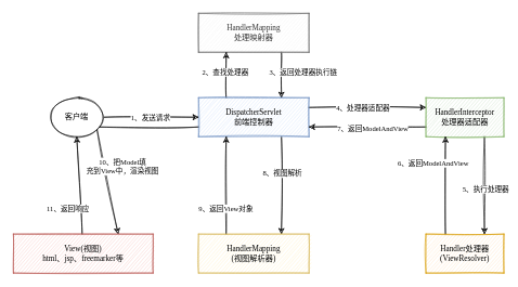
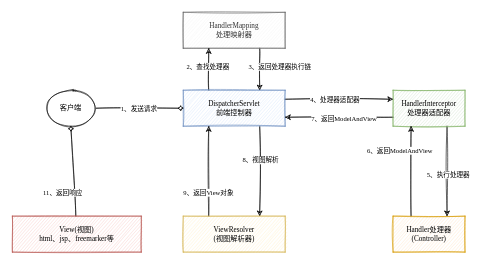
  <mxCell id="0" />
  <mxCell id="1" parent="0" />
  <mxCell id="2" value="" style="edgeStyle=none;html=1;fontFamily=Lucida Console;sketch=1;exitX=0.75;exitY=1;exitDx=0;exitDy=0;entryX=0.75;entryY=0;entryDx=0;entryDy=0;" edge="1" parent="1" source="4" target="13"><mxGeometry relative="1" as="geometry"><Array as="points" /></mxGeometry></mxCell>
  <mxCell id="3" value="3、返回处理器执行链" style="edgeLabel;html=1;align=center;verticalAlign=middle;resizable=0;points=[];fontFamily=Lucida Console;" vertex="1" connectable="0" parent="2"><mxGeometry x="-0.457" y="-4" relative="1" as="geometry"><mxPoint x="37" y="11" as="offset" /></mxGeometry></mxCell>
  <mxCell id="4" value="HandlerMapping&lt;br&gt;处理映射器" style="rounded=0;whiteSpace=wrap;html=1;sketch=1;glass=0;fontFamily=Lucida Console;fillColor=#f5f5f5;strokeColor=#666666;fontColor=#333333;" vertex="1" parent="1"><mxGeometry x="305" y="20" width="170" height="60" as="geometry" /></mxCell>
  <mxCell id="5" value="" style="edgeStyle=none;sketch=1;html=1;fontFamily=Lucida Console;exitX=0.25;exitY=0;exitDx=0;exitDy=0;entryX=0.25;entryY=1;entryDx=0;entryDy=0;" edge="1" parent="1" source="13" target="4"><mxGeometry relative="1" as="geometry" /></mxCell>
  <mxCell id="6" value="2、查找处理器" style="edgeLabel;html=1;align=center;verticalAlign=middle;resizable=0;points=[];fontFamily=Lucida Console;" vertex="1" connectable="0" parent="5"><mxGeometry x="0.543" y="2" relative="1" as="geometry"><mxPoint y="14" as="offset" /></mxGeometry></mxCell>
  <mxCell id="7" style="edgeStyle=none;sketch=1;html=1;exitX=1;exitY=0.25;exitDx=0;exitDy=0;fontFamily=Lucida Console;entryX=0;entryY=0.25;entryDx=0;entryDy=0;" edge="1" parent="1" source="13" target="21"><mxGeometry relative="1" as="geometry"><mxPoint x="575" y="165" as="targetPoint" /></mxGeometry></mxCell>
  <mxCell id="8" value="4、处理器适配器" style="edgeLabel;html=1;align=center;verticalAlign=middle;resizable=0;points=[];fontFamily=Lucida Console;" vertex="1" connectable="0" parent="7"><mxGeometry x="-0.212" relative="1" as="geometry"><mxPoint x="11" as="offset" /></mxGeometry></mxCell>
  <mxCell id="9" style="edgeStyle=none;sketch=1;html=1;exitX=0.75;exitY=1;exitDx=0;exitDy=0;entryX=0.75;entryY=0;entryDx=0;entryDy=0;fontFamily=Lucida Console;" edge="1" parent="1" source="13" target="27"><mxGeometry relative="1" as="geometry" /></mxCell>
  <mxCell id="10" value="8、视图解析" style="edgeLabel;html=1;align=center;verticalAlign=middle;resizable=0;points=[];fontFamily=Lucida Console;" vertex="1" connectable="0" parent="9"><mxGeometry x="-0.253" y="1" relative="1" as="geometry"><mxPoint as="offset" /></mxGeometry></mxCell>
- <mxCell id="11" style="edgeStyle=none;rounded=0;sketch=1;html=1;exitX=0;exitY=0.75;exitDx=0;exitDy=0;entryX=0.75;entryY=0;entryDx=0;entryDy=0;fontFamily=Lucida Console;" edge="1" parent="1" source="13" target="30"><mxGeometry relative="1" as="geometry"><Array as="points"><mxPoint x="148" y="195" /></Array></mxGeometry></mxCell>
- <mxCell id="12" value="10、把Model填&lt;br&gt;充到View中，渲染视图" style="edgeLabel;html=1;align=center;verticalAlign=middle;resizable=0;points=[];fontFamily=Lucida Console;" vertex="1" connectable="0" parent="11"><mxGeometry x="0.347" y="-1" relative="1" as="geometry"><mxPoint x="28" as="offset" /></mxGeometry></mxCell>
  <mxCell id="13" value="DispatcherServlet&lt;br&gt;前端控制器" style="whiteSpace=wrap;html=1;fontFamily=Lucida Console;fillColor=#dae8fc;strokeColor=#6c8ebf;rounded=0;sketch=1;glass=0;" vertex="1" parent="1"><mxGeometry x="305" y="150" width="170" height="60" as="geometry" /></mxCell>
- <mxCell id="14" style="edgeStyle=none;sketch=1;html=1;entryX=0;entryY=0.5;entryDx=0;entryDy=0;fontFamily=Lucida Console;" edge="1" parent="1" source="16" target="13"><mxGeometry relative="1" as="geometry" /></mxCell>
+ <mxCell id="14" style="edgeStyle=none;sketch=1;html=1;entryX=0;entryY=0.5;entryDx=0;entryDy=0;fontFamily=Lucida Console;endArrow=diamond;" edge="1" parent="1" source="16" target="13"><mxGeometry relative="1" as="geometry" /></mxCell>
  <mxCell id="15" value="1、发送请求" style="edgeLabel;html=1;align=center;verticalAlign=middle;resizable=0;points=[];fontFamily=Lucida Console;" vertex="1" connectable="0" parent="14"><mxGeometry x="-0.418" y="-1" relative="1" as="geometry"><mxPoint x="28" y="-1" as="offset" /></mxGeometry></mxCell>
  <mxCell id="16" value="客户端" style="ellipse;whiteSpace=wrap;html=1;aspect=fixed;rounded=0;glass=0;sketch=1;fontFamily=Lucida Console;" vertex="1" parent="1"><mxGeometry x="75" y="150" width="85" height="60" as="geometry" /></mxCell>
  <mxCell id="17" style="edgeStyle=none;sketch=1;html=1;exitX=0.75;exitY=1;exitDx=0;exitDy=0;entryX=0.75;entryY=0;entryDx=0;entryDy=0;fontFamily=Lucida Console;" edge="1" parent="1" source="21" target="24"><mxGeometry relative="1" as="geometry" /></mxCell>
  <mxCell id="18" value="5、执行处理器" style="edgeLabel;html=1;align=center;verticalAlign=middle;resizable=0;points=[];fontFamily=Lucida Console;" vertex="1" connectable="0" parent="17"><mxGeometry x="-0.504" y="1" relative="1" as="geometry"><mxPoint y="43" as="offset" /></mxGeometry></mxCell>
  <mxCell id="19" style="edgeStyle=none;sketch=1;html=1;exitX=0;exitY=0.75;exitDx=0;exitDy=0;entryX=1;entryY=0.75;entryDx=0;entryDy=0;fontFamily=Lucida Console;" edge="1" parent="1" source="21" target="13"><mxGeometry relative="1" as="geometry" /></mxCell>
  <mxCell id="20" value="7、返回ModelAndView" style="edgeLabel;html=1;align=center;verticalAlign=middle;resizable=0;points=[];fontFamily=Lucida Console;" vertex="1" connectable="0" parent="19"><mxGeometry x="-0.334" y="1" relative="1" as="geometry"><mxPoint x="-23" as="offset" /></mxGeometry></mxCell>
  <mxCell id="21" value="HandlerInterceptor&lt;br&gt;处理器适配器" style="rounded=0;whiteSpace=wrap;html=1;glass=0;sketch=1;fontFamily=Lucida Console;fillColor=#d5e8d4;strokeColor=#82b366;" vertex="1" parent="1"><mxGeometry x="655" y="150" width="120" height="60" as="geometry" /></mxCell>
  <mxCell id="22" style="edgeStyle=none;sketch=1;html=1;exitX=0.25;exitY=0;exitDx=0;exitDy=0;entryX=0.25;entryY=1;entryDx=0;entryDy=0;fontFamily=Lucida Console;" edge="1" parent="1" source="24" target="21"><mxGeometry relative="1" as="geometry" /></mxCell>
  <mxCell id="23" value="6、返回ModelAndView" style="edgeLabel;html=1;align=center;verticalAlign=middle;resizable=0;points=[];fontFamily=Lucida Console;" vertex="1" connectable="0" parent="22"><mxGeometry x="0.504" y="2" relative="1" as="geometry"><mxPoint x="-18" y="3" as="offset" /></mxGeometry></mxCell>
- <mxCell id="24" value="Handler处理器&lt;br&gt;(ViewResolver)" style="rounded=0;whiteSpace=wrap;html=1;glass=0;sketch=1;fontFamily=Lucida Console;fillColor=#ffe6cc;strokeColor=#d79b00;" vertex="1" parent="1"><mxGeometry x="655" y="360" width="120" height="60" as="geometry" /></mxCell>
+ <mxCell id="24" value="Handler处理器&lt;br&gt;(Controller)" style="rounded=0;whiteSpace=wrap;html=1;glass=0;sketch=1;fontFamily=Lucida Console;fillColor=#ffe6cc;strokeColor=#d79b00;" vertex="1" parent="1"><mxGeometry x="655" y="360" width="120" height="60" as="geometry" /></mxCell>
  <mxCell id="25" style="edgeStyle=none;sketch=1;html=1;exitX=0.25;exitY=0;exitDx=0;exitDy=0;entryX=0.25;entryY=1;entryDx=0;entryDy=0;fontFamily=Lucida Console;" edge="1" parent="1" source="27" target="13"><mxGeometry relative="1" as="geometry" /></mxCell>
  <mxCell id="26" value="9、返回View对象" style="edgeLabel;html=1;align=center;verticalAlign=middle;resizable=0;points=[];fontFamily=Lucida Console;" vertex="1" connectable="0" parent="25"><mxGeometry x="-0.507" y="1" relative="1" as="geometry"><mxPoint y="-3" as="offset" /></mxGeometry></mxCell>
- <mxCell id="27" value="HandlerMapping&lt;br&gt;(视图解析器)" style="rounded=0;whiteSpace=wrap;html=1;glass=0;sketch=1;fontFamily=Lucida Console;fillColor=#fff2cc;strokeColor=#d6b656;" vertex="1" parent="1"><mxGeometry x="305" y="360" width="170" height="60" as="geometry" /></mxCell>
- <mxCell id="28" style="edgeStyle=none;rounded=0;sketch=1;html=1;entryX=0.5;entryY=1;entryDx=0;entryDy=0;fontFamily=Lucida Console;" edge="1" parent="1" source="30" target="16"><mxGeometry relative="1" as="geometry" /></mxCell>
+ <mxCell id="27" value="ViewResolver&lt;br&gt;(视图解析器)" style="rounded=0;whiteSpace=wrap;html=1;glass=0;sketch=1;fontFamily=Lucida Console;fillColor=#fff2cc;strokeColor=#d6b656;" vertex="1" parent="1"><mxGeometry x="305" y="360" width="170" height="60" as="geometry" /></mxCell>
+ <mxCell id="28" style="edgeStyle=none;rounded=0;sketch=1;html=1;entryX=0.5;entryY=1;entryDx=0;entryDy=0;fontFamily=Lucida Console;endArrow=diamond;" edge="1" parent="1" source="30" target="16"><mxGeometry relative="1" as="geometry" /></mxCell>
  <mxCell id="29" value="11、返回响应" style="edgeLabel;html=1;align=center;verticalAlign=middle;resizable=0;points=[];fontFamily=Lucida Console;" vertex="1" connectable="0" parent="28"><mxGeometry x="-0.395" y="-1" relative="1" as="geometry"><mxPoint x="-21" y="5" as="offset" /></mxGeometry></mxCell>
  <mxCell id="30" value="View(视图)&lt;br&gt;html、jsp、freemarker等" style="rounded=0;whiteSpace=wrap;html=1;glass=0;sketch=1;fontFamily=Lucida Console;fillColor=#f8cecc;strokeColor=#b85450;" vertex="1" parent="1"><mxGeometry x="20" y="360" width="215" height="60" as="geometry" /></mxCell>
